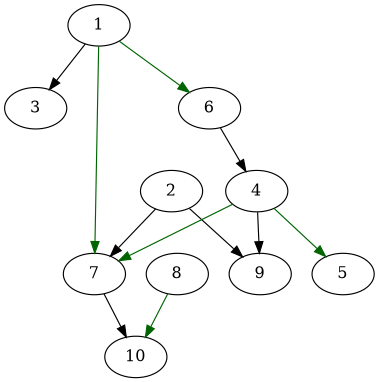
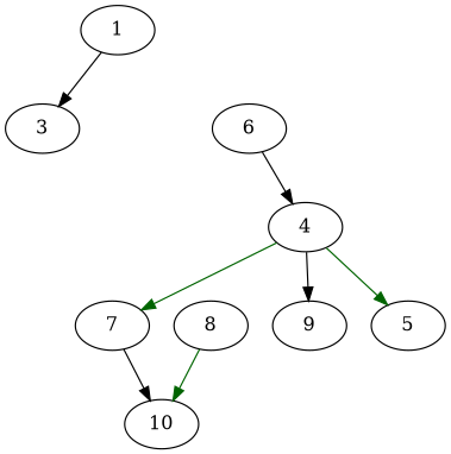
  digraph {
    node [alpha=0.02]
    edge [color=black]
    1 [alpha=0.16]
    3 [alpha=0.04]
    6 [alpha=0.07]
    7 [alpha=0.19]
-   2 [alpha=0.12]
    9
    4 [alpha=0.10]
    5
    10 [alpha=0.03]
    8 [alpha=0.17]
    1 -> 3
-   1 -> 6 [color=darkgreen]
-   1 -> 7 [color=darkgreen]
    6 -> 4
    7 -> 10
-   2 -> 7
-   2 -> 9
    4 -> 7 [color=darkgreen]
    4 -> 9
    4 -> 5 [color=darkgreen]
    8 -> 10 [color=darkgreen]
  }
